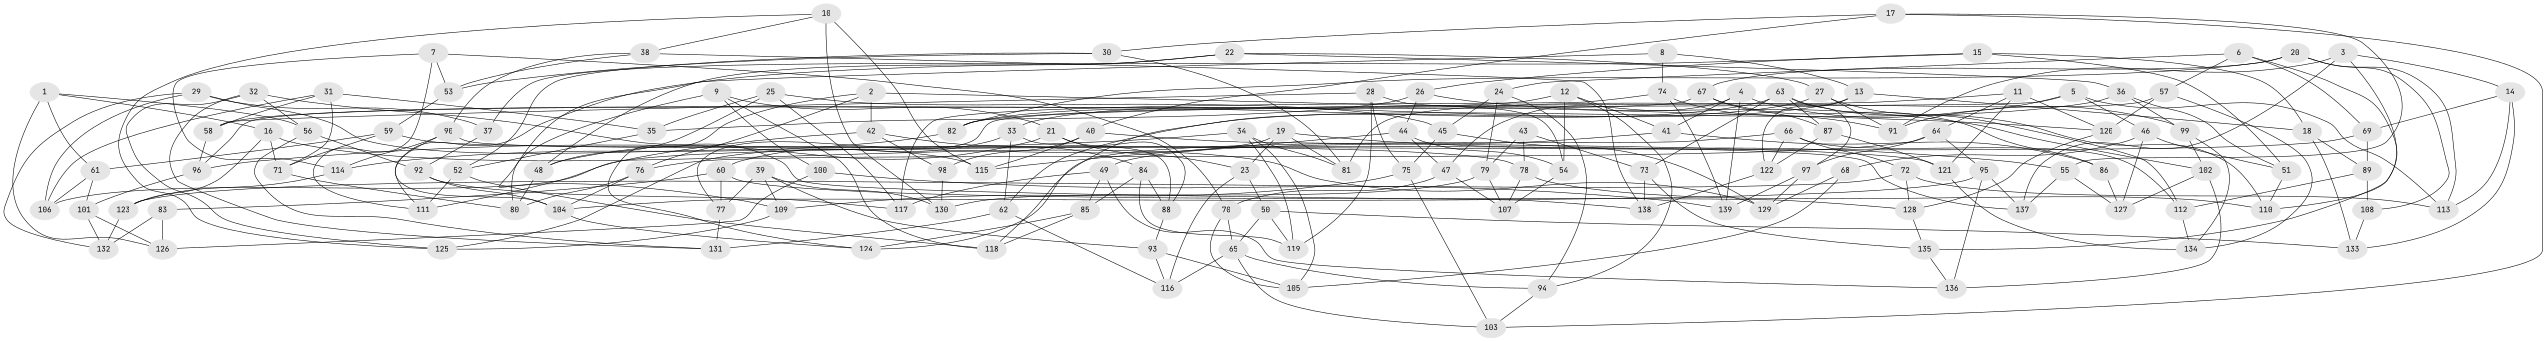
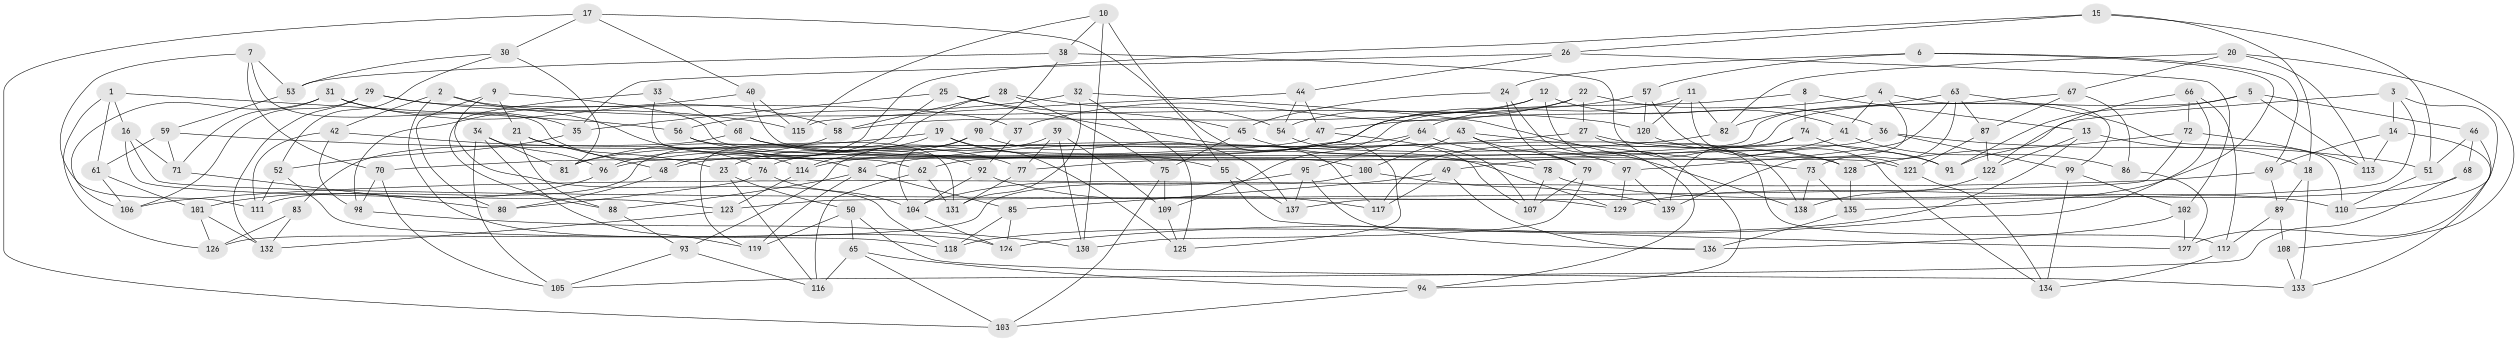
  graph {
    fontname="JetBrains Mono"
    node [color=gray90 fontname="JetBrains Mono" style=filled]
    edge [fontname="JetBrains Mono"]
    1
    16
    56
    61
    126
    71
    123
    129
    131
    92
    106
    101
    2
    42
    76
    120
    124
    111
    98
    84
    80
    104
    128
    3
    14
    91
    110
    137
    113
    69
    133
    4
    41
    47
    99
    139
    86
    49
    70
    107
    102
    134
    5
    46
    77
    51
    68
    127
    6
    24
    57
    135
    94
    45
    79
    81
    89
    136
    7
    53
    114
    59
    105
    8
    13
    74
    109
    118
    18
    122
    117
    108
    125
    9
    21
    100
    23
    48
    88
    10
    38
    115
    130
    138
    90
    11
    64
    82
    121
    97
    95
    12
    54
    58
    96
    103
    15
    26
    35
    44
    132
    17
    30
    40
    55
    52
    112
    19
    50
    116
    20
    67
    87
    93
    22
    27
    36
    37
    33
    62
    119
    65
    75
    25
    60
    28
    29
    31
    32
    83
    34
    39
    85
    43
    73
    78
    63
    66
    72
    1 -- 16
    1 -- 56
    1 -- 61
    1 -- 126
    16 -- 71
    16 -- 123
    16 -- 129
    56 -- 131
    56 -- 92
    61 -- 106
    61 -- 101
    71 -- 80
    123 -- 132
    92 -- 104
    92 -- 117
    101 -- 126
    101 -- 132
    2 -- 42
    2 -- 76
    2 -- 120
    2 -- 124
    42 -- 111
    42 -- 98
    42 -- 84
    76 -- 80
    76 -- 104
    120 -- 128
    98 -- 130
    84 -- 88
    84 -- 119
    84 -- 85
    104 -- 124
    128 -- 135
    3 -- 14
    3 -- 91
    3 -- 110
    3 -- 137
    14 -- 113
    14 -- 69
    14 -- 133
    69 -- 106
    69 -- 89
    4 -- 41
    4 -- 47
    4 -- 99
    4 -- 139
    41 -- 86
    41 -- 49
    47 -- 70
    47 -- 107
    99 -- 102
    99 -- 134
    86 -- 127
    49 -- 136
    49 -- 117
    49 -- 85
-   70 -- 65
+   70 -- 98
    70 -- 105
    102 -- 127
    102 -- 136
    5 -- 91
    5 -- 113
    5 -- 46
    5 -- 77
    46 -- 51
    46 -- 68
    46 -- 127
    77 -- 131
    51 -- 110
    68 -- 129
    68 -- 105
    6 -- 69
    6 -- 24
    6 -- 57
    6 -- 135
    24 -- 94
    24 -- 45
    24 -- 79
    57 -- 120
    57 -- 134
    57 -- 81
    135 -- 136
    94 -- 103
    45 -- 129
    45 -- 75
    79 -- 107
    79 -- 130
    89 -- 108
    89 -- 112
    7 -- 111
    7 -- 70
    7 -- 53
    7 -- 114
    53 -- 59
    114 -- 123
    59 -- 61
    59 -- 71
    59 -- 78
    8 -- 13
    8 -- 74
    8 -- 109
    13 -- 118
    13 -- 18
    13 -- 122
    74 -- 91
    74 -- 139
    74 -- 117
    109 -- 125
    18 -- 133
    18 -- 89
    122 -- 138
    108 -- 133
    9 -- 80
    9 -- 118
    9 -- 21
    9 -- 100
    21 -- 23
    21 -- 48
    21 -- 88
    100 -- 126
    100 -- 139
    23 -- 50
    23 -- 116
    48 -- 80
    88 -- 93
    10 -- 125
    10 -- 38
    10 -- 115
    10 -- 130
    38 -- 53
    38 -- 138
    38 -- 90
    90 -- 104
    90 -- 137
    90 -- 114
    11 -- 120
    11 -- 64
    11 -- 82
    11 -- 121
    64 -- 76
    64 -- 97
    64 -- 95
    82 -- 114
    121 -- 134
    97 -- 129
    97 -- 139
    95 -- 104
    95 -- 137
    95 -- 136
    12 -- 41
    12 -- 94
    12 -- 54
    12 -- 58
    54 -- 107
    58 -- 96
    96 -- 101
    15 -- 111
    15 -- 51
    15 -- 18
    15 -- 26
    26 -- 102
    26 -- 35
    26 -- 44
    35 -- 52
    44 -- 47
    44 -- 115
    44 -- 54
    17 -- 103
    17 -- 30
    17 -- 40
    17 -- 55
    30 -- 81
    30 -- 53
    30 -- 52
    40 -- 98
    40 -- 115
    40 -- 121
    55 -- 137
    55 -- 127
    52 -- 111
    52 -- 118
    112 -- 134
    19 -- 81
    19 -- 125
    19 -- 23
    19 -- 55
    50 -- 133
    50 -- 119
    50 -- 65
    20 -- 113
    20 -- 108
    20 -- 82
    20 -- 67
    67 -- 86
    67 -- 96
    67 -- 87
    87 -- 122
    87 -- 121
    93 -- 105
    93 -- 116
    22 -- 48
    22 -- 27
    22 -- 36
    22 -- 37
    27 -- 91
    27 -- 112
-   27 -- 33
+   27 -- 84
    36 -- 99
    36 -- 51
    36 -- 62
    37 -- 92
    33 -- 88
    33 -- 62
    33 -- 60
    62 -- 131
    62 -- 116
    65 -- 94
    65 -- 103
    65 -- 116
    75 -- 109
    75 -- 103
    25 -- 45
    25 -- 117
    25 -- 48
    25 -- 35
    60 -- 128
    60 -- 77
    60 -- 83
    28 -- 54
    28 -- 58
    28 -- 119
    28 -- 75
    29 -- 106
    29 -- 115
    29 -- 132
    29 -- 37
    31 -- 71
    31 -- 106
    31 -- 58
    31 -- 35
    32 -- 56
    32 -- 131
    32 -- 125
    32 -- 138
    83 -- 126
    83 -- 132
    34 -- 81
    34 -- 105
    34 -- 96
    34 -- 119
    39 -- 77
    39 -- 109
    39 -- 130
    39 -- 93
    85 -- 124
    85 -- 118
    43 -- 79
+   43 -- 100
    43 -- 73
    43 -- 78
    73 -- 135
    73 -- 138
    78 -- 110
    78 -- 107
    63 -- 110
    63 -- 82
    63 -- 97
    63 -- 87
    63 -- 73
    66 -- 124
    66 -- 122
    66 -- 112
    66 -- 72
    72 -- 123
    72 -- 128
    72 -- 113
  }
